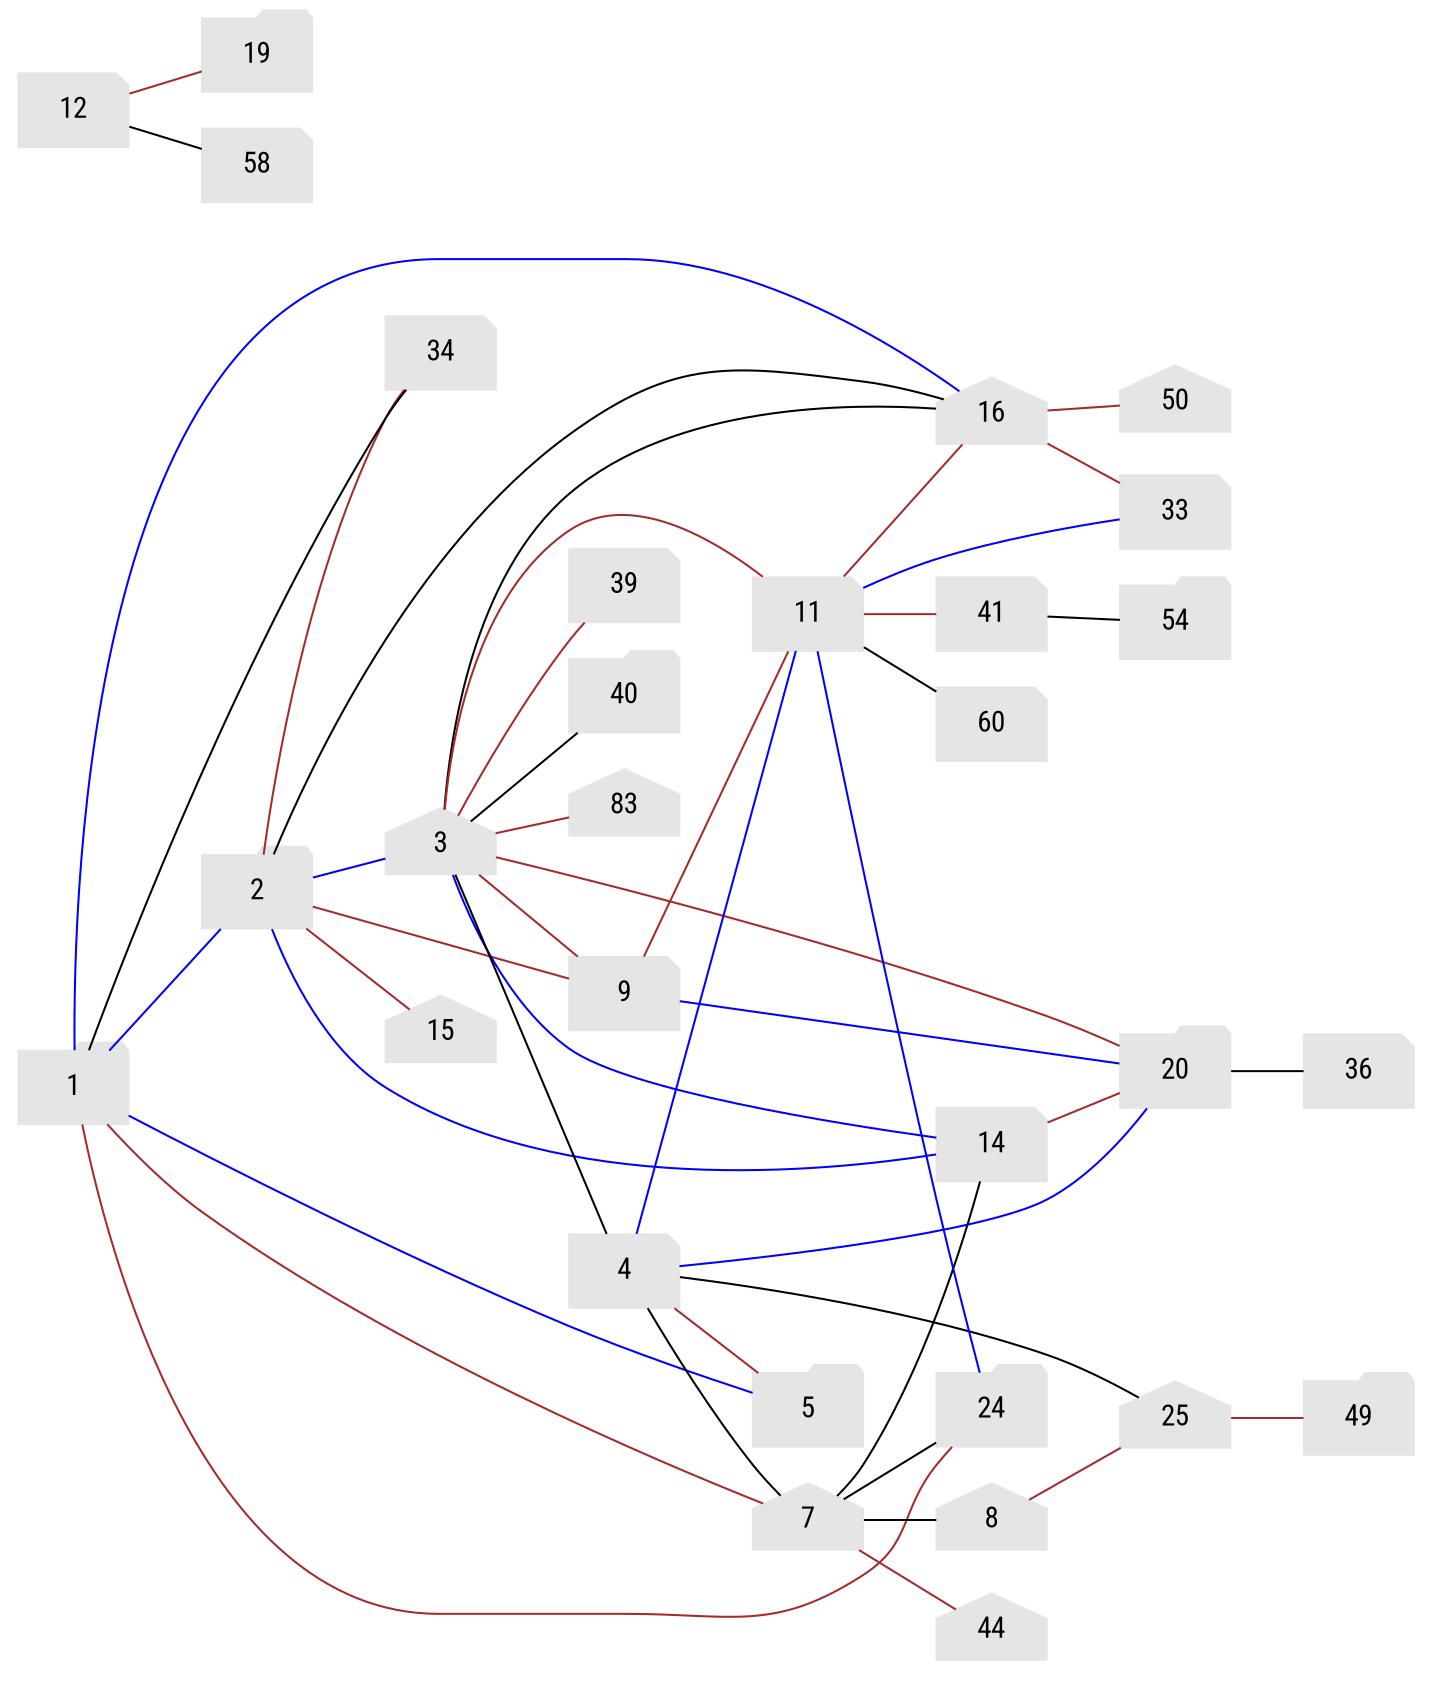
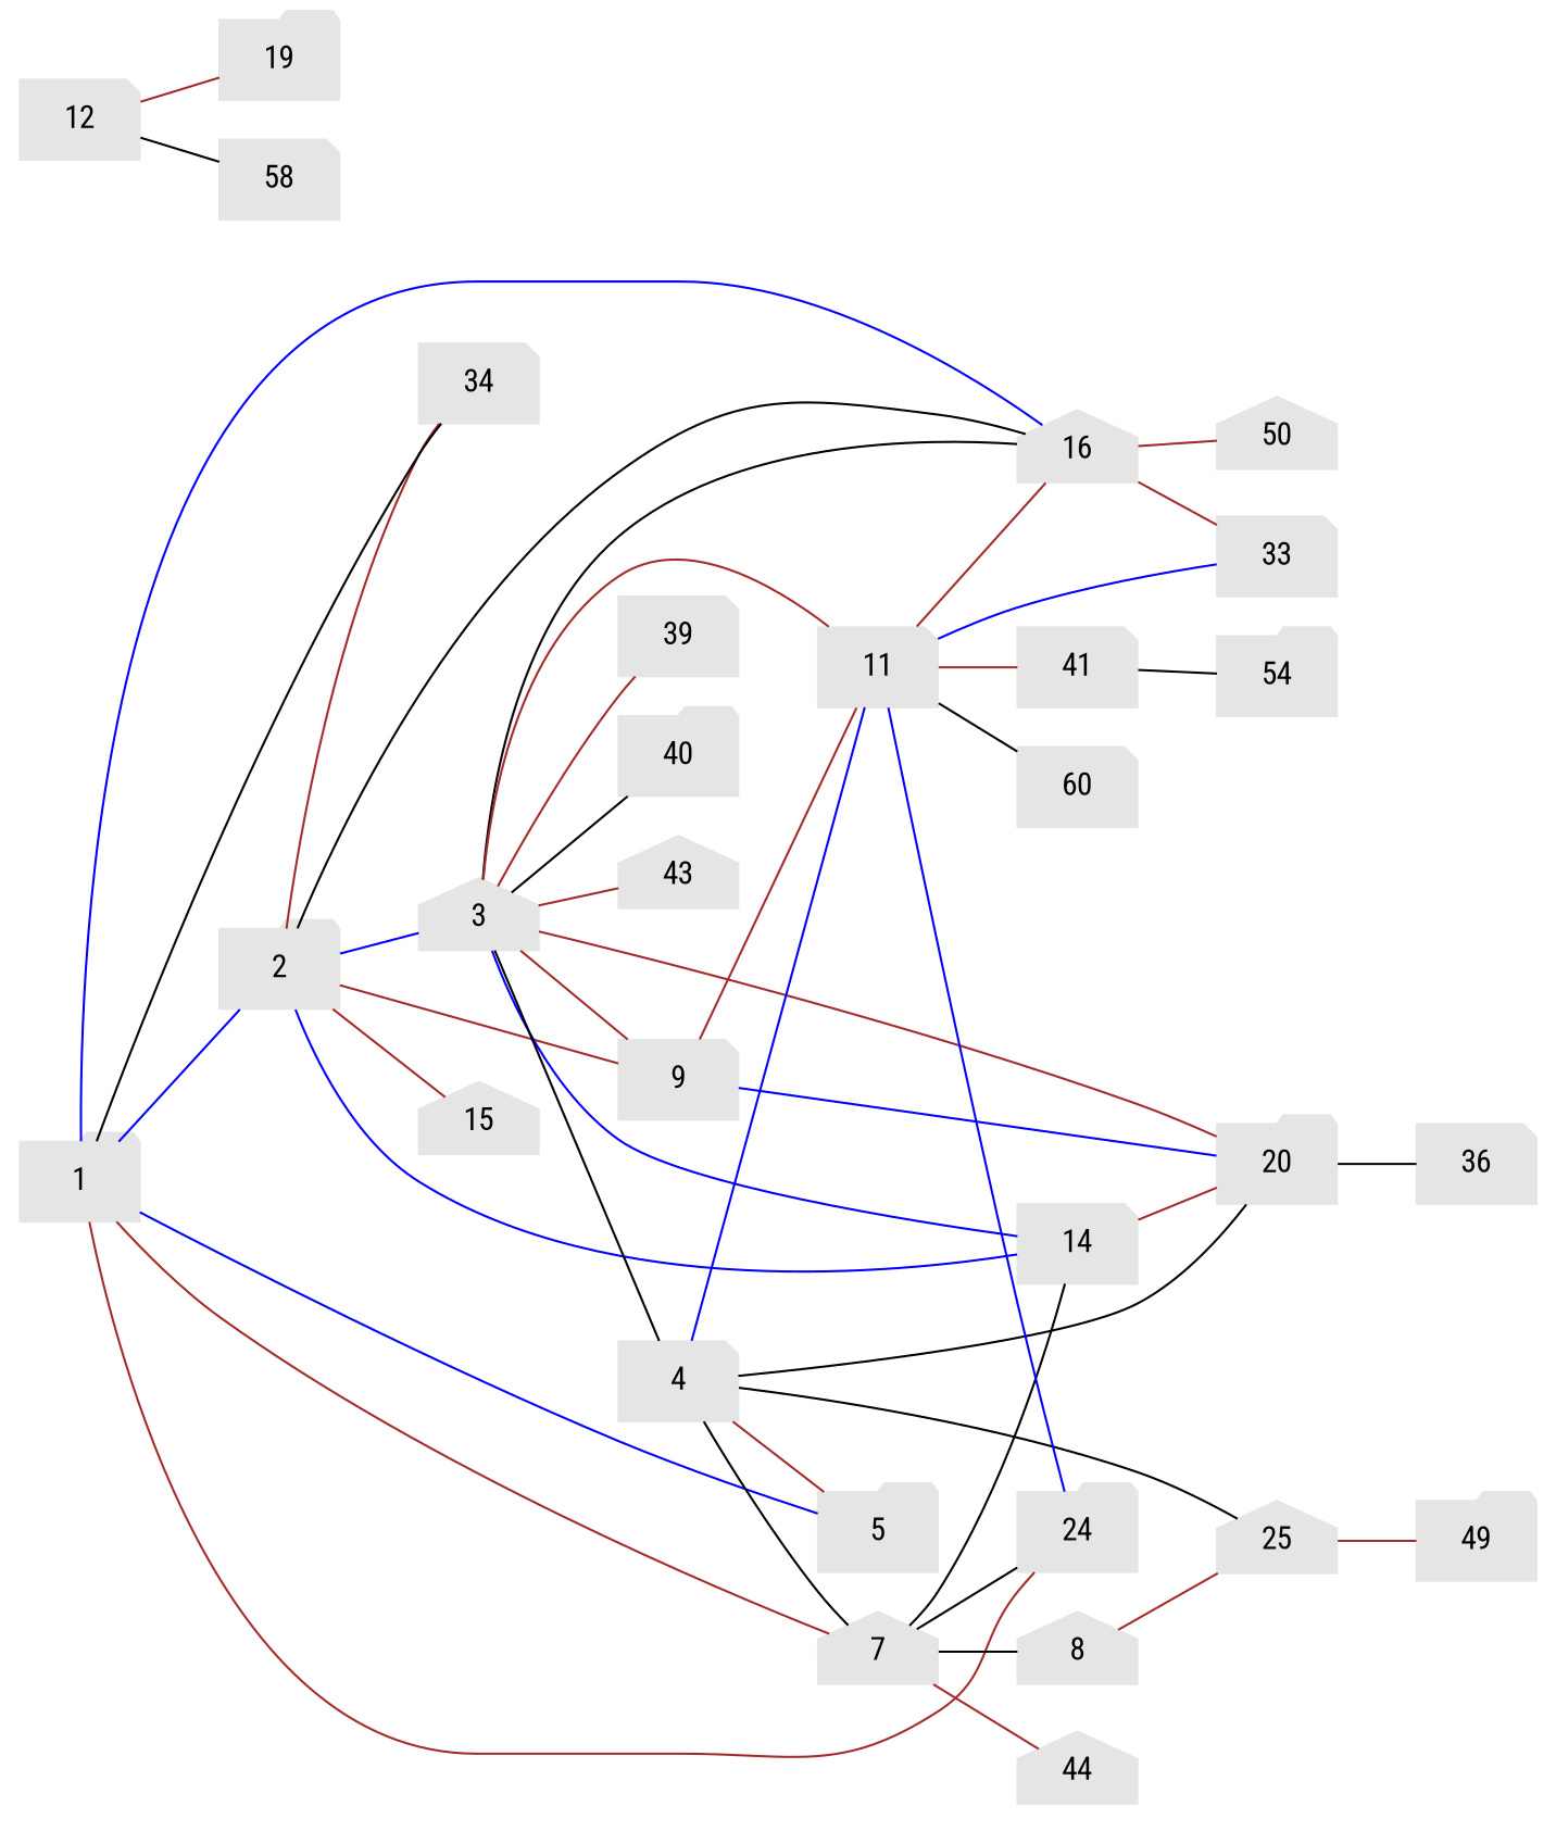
  graph {
    fontname="Roboto Condensed"
    rankdir=LR
    node [color=gray90 fontname="Roboto Condensed" shape=note style=filled]
    edge [color=brown fontname="Roboto Condensed"]
    2 [shape=folder super="+10"]
    16 [shape=house super="+27"]
    34 [super="+53"]
    3 [shape=house super="+38+17"]
    9
    14 [super="+61+22"]
    15 [shape=house]
    1 [shape=folder]
    5 [shape=folder]
    24 [shape=folder super="+57"]
    7 [shape=house super="+28+31+29"]
    4 [super="+6+59+18"]
    11 [super="+13+21"]
    20 [shape=folder super="+23"]
    25 [shape=house super="+45"]
    33 [super="+46"]
    50 [shape=house super="+55"]
    39
    40 [shape=folder]
-   43 [shape=house label=83]
+   43 [shape=house]
    41
    60
    19 [shape=folder]
    12
    58
    36
    8 [shape=house]
    44 [shape=house]
    49 [shape=folder]
    54 [shape=folder]
    2 -- 16 [color=black]
    2 -- 34
    2 -- 3 [color=blue weight=2]
    2 -- 9
    2 -- 14 [color=blue]
    2 -- 15
    16 -- 33
    16 -- 50
    3 -- 16 [color=black]
    3 -- 9
    3 -- 14 [color=blue]
    3 -- 4 [color=black]
    3 -- 11
    3 -- 20
    3 -- 39
    3 -- 40 [color=black]
    3 -- 43
    9 -- 11
    9 -- 20 [color=blue]
    14 -- 20
    1 -- 2 [color=blue]
    1 -- 16 [color=blue]
    1 -- 34 [color=black]
    1 -- 5 [color=blue]
    1 -- 24
    1 -- 7
    7 -- 14 [color=black weight=2]
    7 -- 24 [color=black]
    7 -- 8 [color=black]
    7 -- 44
    4 -- 5
    4 -- 7 [color=black]
    4 -- 11 [color=blue]
-   4 -- 20 [color=blue]
+   4 -- 20 [color=black]
    4 -- 25 [color=black]
    11 -- 16 [weight=2]
    11 -- 24 [color=blue]
    11 -- 33 [color=blue]
    11 -- 41
    11 -- 60 [color=black]
    20 -- 36 [color=black]
    25 -- 49
    41 -- 54 [color=black]
    12 -- 19
    12 -- 58 [color=black]
    8 -- 25
  }
